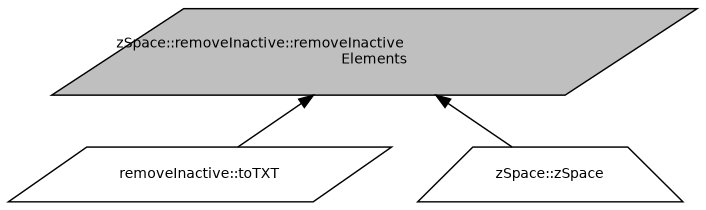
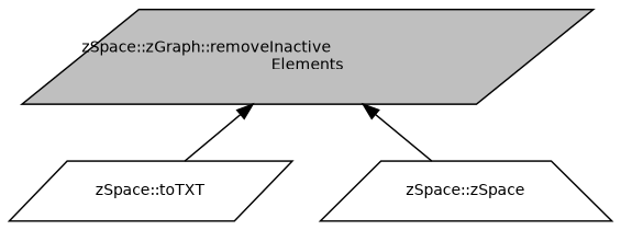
  digraph {
    rankdir=TB
    node [color=black fillcolor=white fontname=Helvetica fontsize=10 shape=parallelogram style=filled]
    edge [color=black dir=back fontname=Helvetica fontsize=10 labelfontname=Helvetica labelfontsize=10 style=solid]
-   n1 [fillcolor=grey75 fontcolor=black height=0.2 label="zSpace::removeInactive::removeInactive\lElements" width=0.4]
-   n2 [height=0.2 label="removeInactive::toTXT" width=0.4]
+   n1 [fillcolor=grey75 fontcolor=black height=0.2 label="zSpace::zGraph::removeInactive\lElements" width=0.4]
+   n2 [height=0.2 label="zSpace::toTXT" width=0.4]
    n3 [height=0.2 label="zSpace::zSpace" shape=trapezium width=0.4]
    n1 -> n2
    n1 -> n3
  }
